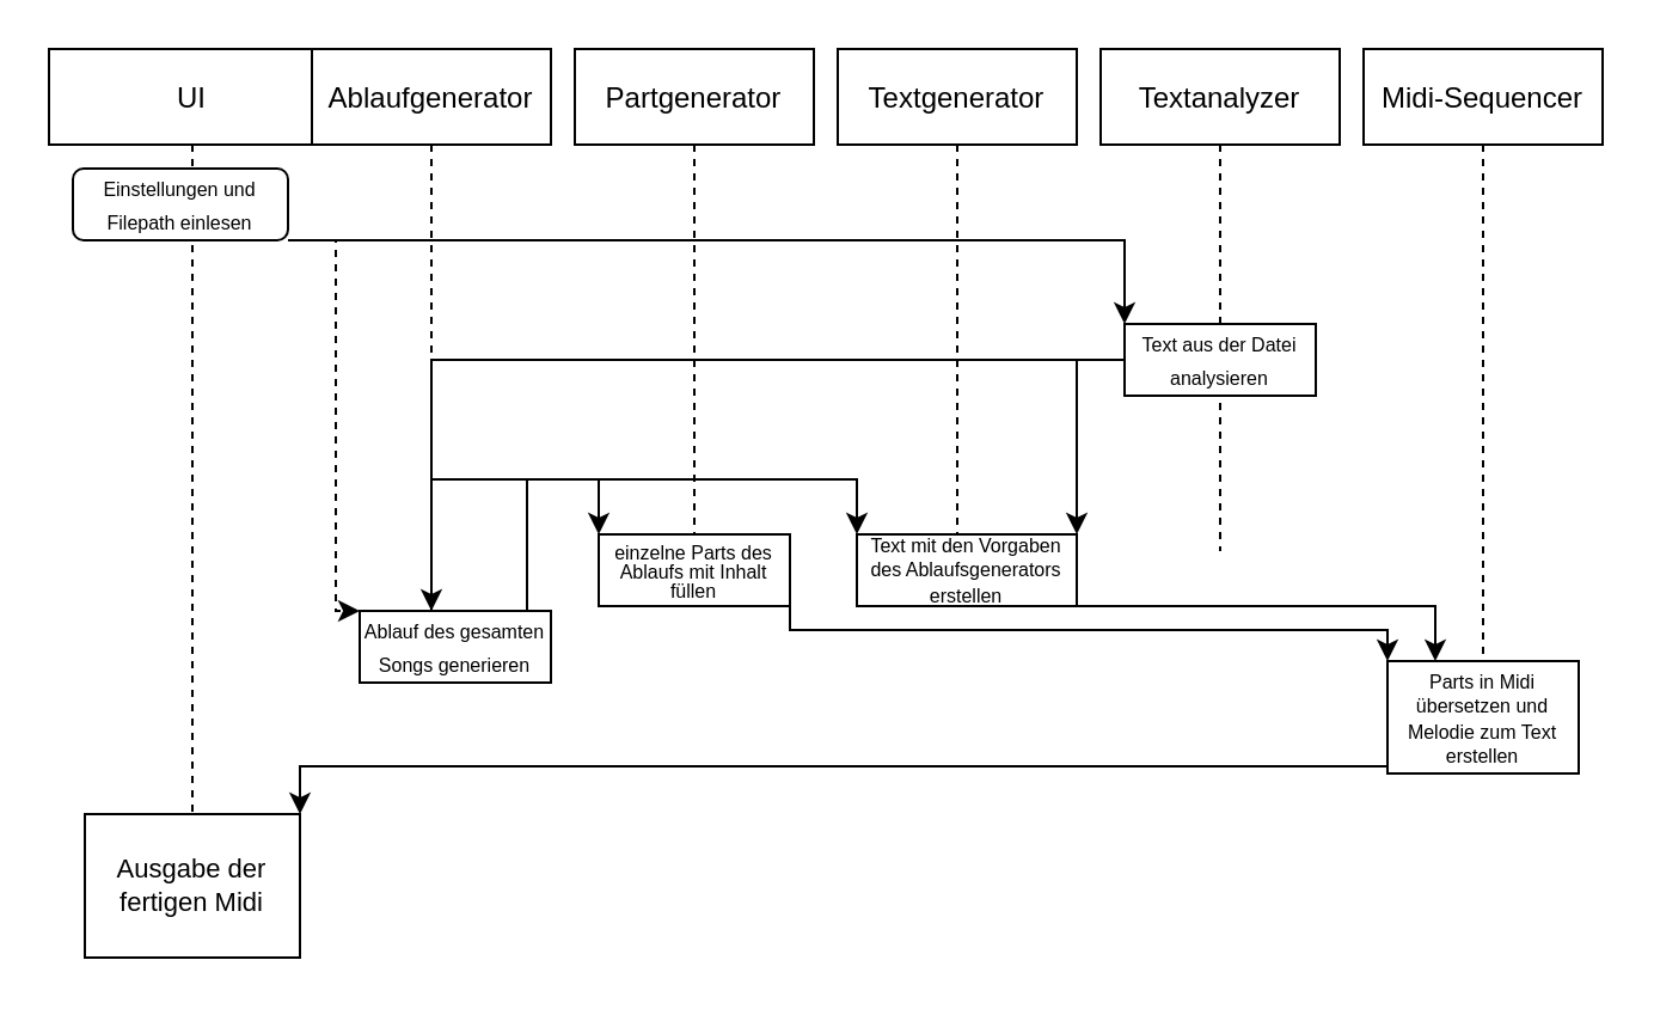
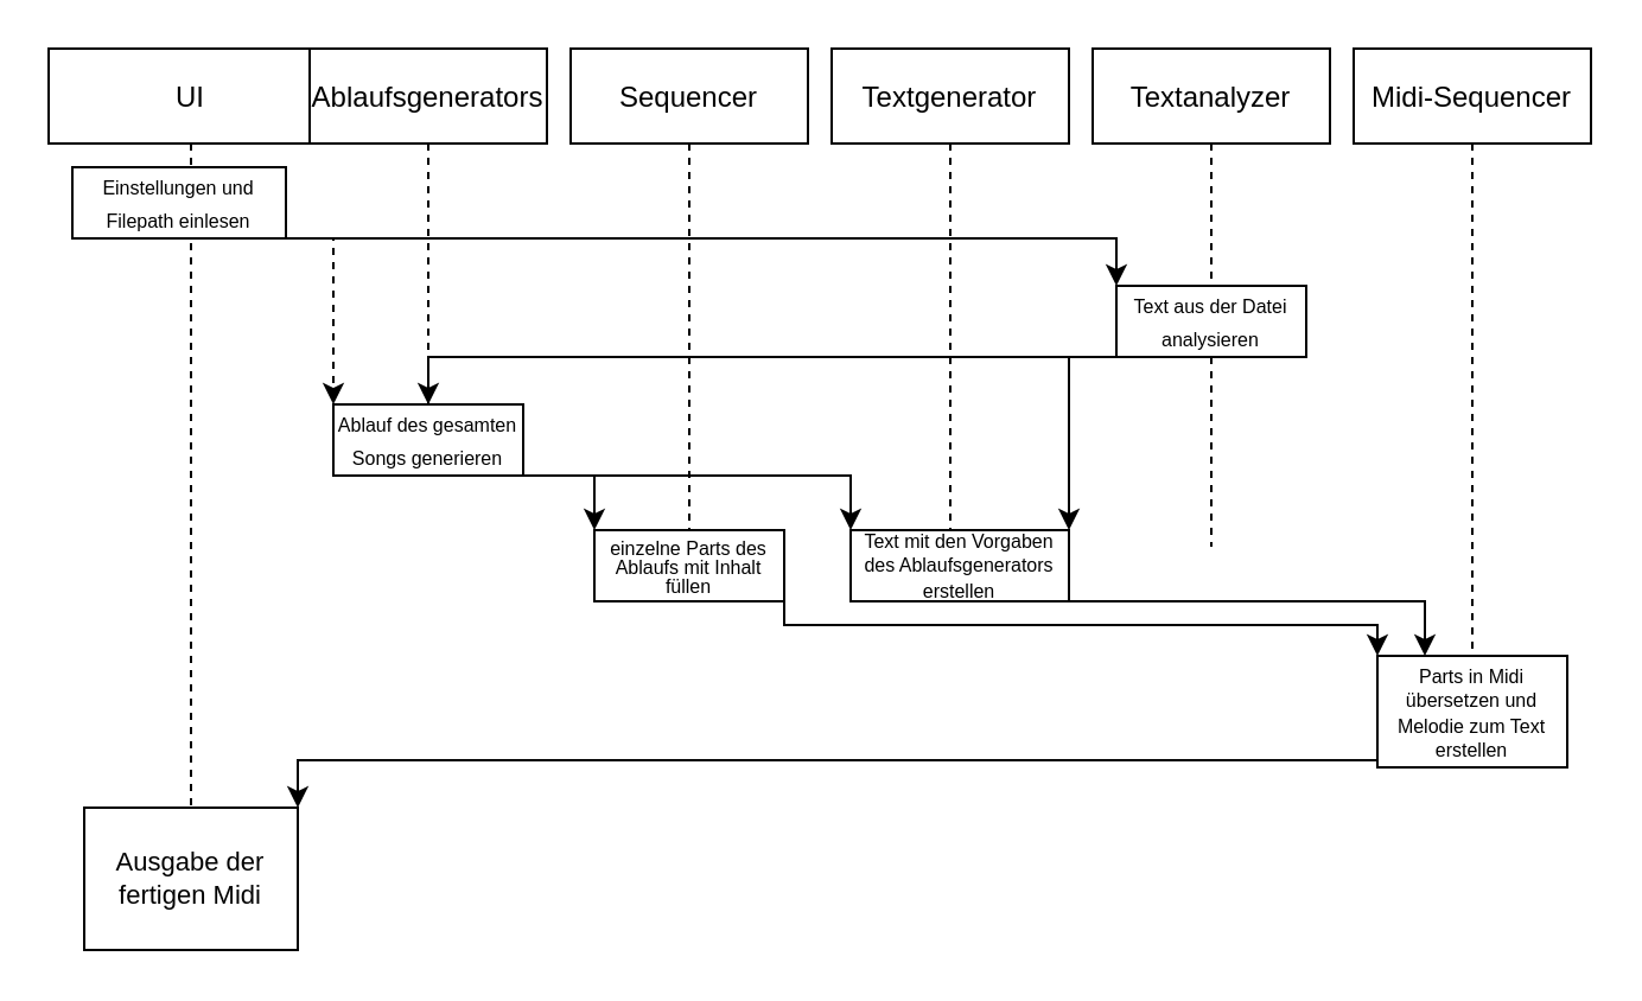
  <mxCell id="0" />
  <mxCell id="1" parent="0" />
  <mxCell id="2" value="UI" style="shape=umlLifeline;perimeter=lifelinePerimeter;container=1;collapsible=0;recursiveResize=0;rounded=0;shadow=0;strokeWidth=1;" parent="1" vertex="1"><mxGeometry x="20" y="20" width="120" height="340" as="geometry" /></mxCell>
- <mxCell id="3" value="&lt;p style=&quot;line-height: 100%;&quot;&gt;&lt;font style=&quot;font-size: 8px;&quot;&gt;Einstellungen und Filepath einlesen&lt;font style=&quot;font-size: 8px;&quot;&gt;&lt;br&gt;&lt;/font&gt;&lt;/font&gt;&lt;/p&gt;" style="whiteSpace=wrap;html=1;strokeWidth=1;rounded=1;" parent="2" vertex="1"><mxGeometry x="10" y="50" width="90" height="30" as="geometry" /></mxCell>
+ <mxCell id="3" value="&lt;p style=&quot;line-height: 100%;&quot;&gt;&lt;font style=&quot;font-size: 8px;&quot;&gt;Einstellungen und Filepath einlesen&lt;font style=&quot;font-size: 8px;&quot;&gt;&lt;br&gt;&lt;/font&gt;&lt;/font&gt;&lt;/p&gt;" style="rounded=0;whiteSpace=wrap;html=1;strokeWidth=1;" parent="2" vertex="1"><mxGeometry x="10" y="50" width="90" height="30" as="geometry" /></mxCell>
  <mxCell id="4" value="&lt;font style=&quot;font-size: 11px;&quot;&gt;Ausgabe der fertigen Midi&lt;br&gt;&lt;/font&gt;" style="rounded=0;whiteSpace=wrap;html=1;strokeWidth=1;fontSize=8;" parent="2" vertex="1"><mxGeometry x="15" y="320" width="90" height="60" as="geometry" /></mxCell>
- <mxCell id="5" value="Ablaufgenerator" style="shape=umlLifeline;perimeter=lifelinePerimeter;container=1;collapsible=0;recursiveResize=0;rounded=0;shadow=0;strokeWidth=1;" parent="1" vertex="1"><mxGeometry x="130" y="20" width="100" height="150" as="geometry" /></mxCell>
- <mxCell id="6" value="Partgenerator" style="shape=umlLifeline;perimeter=lifelinePerimeter;container=1;collapsible=0;recursiveResize=0;rounded=0;shadow=0;strokeWidth=1;" parent="1" vertex="1"><mxGeometry x="240" y="20" width="100" height="210" as="geometry" /></mxCell>
+ <mxCell id="5" value="Ablaufsgenerators" style="shape=umlLifeline;perimeter=lifelinePerimeter;container=1;collapsible=0;recursiveResize=0;rounded=0;shadow=0;strokeWidth=1;" parent="1" vertex="1"><mxGeometry x="130" y="20" width="100" height="150" as="geometry" /></mxCell>
+ <mxCell id="6" value="Sequencer" style="shape=umlLifeline;perimeter=lifelinePerimeter;container=1;collapsible=0;recursiveResize=0;rounded=0;shadow=0;strokeWidth=1;" parent="1" vertex="1"><mxGeometry x="240" y="20" width="100" height="210" as="geometry" /></mxCell>
  <mxCell id="7" value="&lt;p style=&quot;line-height: 50%;&quot;&gt;&lt;font style=&quot;font-size: 8px;&quot;&gt;einzelne Parts des Ablaufs mit Inhalt füllen&lt;br&gt;&lt;/font&gt;&lt;/p&gt;" style="rounded=0;whiteSpace=wrap;html=1;" parent="6" vertex="1"><mxGeometry x="10" y="203" width="80" height="30" as="geometry" /></mxCell>
  <mxCell id="8" value="Textgenerator" style="shape=umlLifeline;perimeter=lifelinePerimeter;container=1;collapsible=0;recursiveResize=0;rounded=0;shadow=0;strokeWidth=1;" parent="1" vertex="1"><mxGeometry x="350" y="20" width="100" height="233" as="geometry" /></mxCell>
  <mxCell id="9" value="&lt;p style=&quot;line-height: 70%;&quot;&gt;&lt;font style=&quot;font-size: 8px;&quot;&gt;Text mit den Vorgaben des Ablaufsgenerators erstellen&lt;br&gt;&lt;/font&gt;&lt;/p&gt;" style="rounded=0;whiteSpace=wrap;html=1;" parent="8" vertex="1"><mxGeometry x="8" y="203" width="92" height="30" as="geometry" /></mxCell>
  <mxCell id="10" value="Textanalyzer" style="shape=umlLifeline;perimeter=lifelinePerimeter;container=1;collapsible=0;recursiveResize=0;rounded=0;shadow=0;strokeWidth=1;" parent="1" vertex="1"><mxGeometry x="460" y="20" width="100" height="210" as="geometry" /></mxCell>
- <mxCell id="11" value="&lt;p style=&quot;line-height: 100%;&quot;&gt;&lt;font style=&quot;font-size: 8px;&quot;&gt;Text aus der Datei analysieren&lt;br&gt;&lt;/font&gt;&lt;/p&gt;" style="rounded=0;whiteSpace=wrap;html=1;" parent="10" vertex="1"><mxGeometry x="10" y="115" width="80" height="30" as="geometry" /></mxCell>
+ <mxCell id="11" value="&lt;p style=&quot;line-height: 100%;&quot;&gt;&lt;font style=&quot;font-size: 8px;&quot;&gt;Text aus der Datei analysieren&lt;br&gt;&lt;/font&gt;&lt;/p&gt;" style="rounded=0;whiteSpace=wrap;html=1;" parent="10" vertex="1"><mxGeometry x="10" y="100" width="80" height="30" as="geometry" /></mxCell>
  <mxCell id="12" value="Midi-Sequencer" style="shape=umlLifeline;perimeter=lifelinePerimeter;container=1;collapsible=0;recursiveResize=0;rounded=0;shadow=0;strokeWidth=1;" parent="1" vertex="1"><mxGeometry x="570" y="20" width="100" height="300" as="geometry" /></mxCell>
  <mxCell id="13" value="&lt;p style=&quot;line-height: 70%;&quot;&gt;&lt;font style=&quot;font-size: 8px;&quot;&gt;Parts in Midi übersetzen und Melodie zum Text erstellen&lt;br&gt;&lt;/font&gt;&lt;/p&gt;" style="rounded=0;whiteSpace=wrap;html=1;" parent="12" vertex="1"><mxGeometry x="10" y="256" width="80" height="47" as="geometry" /></mxCell>
  <mxCell id="14" style="edgeStyle=orthogonalEdgeStyle;rounded=0;orthogonalLoop=1;jettySize=auto;html=1;entryX=0;entryY=0;entryDx=0;entryDy=0;exitX=1;exitY=1;exitDx=0;exitDy=0;dashed=1;" parent="1" source="3" target="22" edge="1"><mxGeometry relative="1" as="geometry"><Array as="points"><mxPoint x="140" y="100" /></Array></mxGeometry></mxCell>
  <mxCell id="15" style="edgeStyle=orthogonalEdgeStyle;rounded=0;orthogonalLoop=1;jettySize=auto;html=1;entryX=0;entryY=0;entryDx=0;entryDy=0;exitX=1;exitY=1;exitDx=0;exitDy=0;" parent="1" source="22" target="7" edge="1"><mxGeometry relative="1" as="geometry"><Array as="points"><mxPoint x="220" y="200" /><mxPoint x="250" y="200" /></Array></mxGeometry></mxCell>
  <mxCell id="16" style="edgeStyle=orthogonalEdgeStyle;rounded=0;orthogonalLoop=1;jettySize=auto;html=1;entryX=0;entryY=0;entryDx=0;entryDy=0;" parent="1" source="22" target="9" edge="1"><mxGeometry relative="1" as="geometry"><Array as="points"><mxPoint x="180" y="200" /><mxPoint x="358" y="200" /></Array></mxGeometry></mxCell>
  <mxCell id="17" style="edgeStyle=orthogonalEdgeStyle;rounded=0;orthogonalLoop=1;jettySize=auto;html=1;entryX=0;entryY=0;entryDx=0;entryDy=0;" parent="1" source="3" target="11" edge="1"><mxGeometry relative="1" as="geometry"><Array as="points"><mxPoint x="290" y="100" /><mxPoint x="290" y="100" /></Array></mxGeometry></mxCell>
  <mxCell id="18" style="edgeStyle=orthogonalEdgeStyle;rounded=0;orthogonalLoop=1;jettySize=auto;html=1;entryX=1;entryY=0;entryDx=0;entryDy=0;" parent="1" source="11" target="9" edge="1"><mxGeometry relative="1" as="geometry"><Array as="points"><mxPoint x="450" y="150" /></Array></mxGeometry></mxCell>
  <mxCell id="19" style="edgeStyle=orthogonalEdgeStyle;rounded=0;orthogonalLoop=1;jettySize=auto;html=1;entryX=0;entryY=0;entryDx=0;entryDy=0;exitX=1;exitY=1;exitDx=0;exitDy=0;" parent="1" source="7" target="13" edge="1"><mxGeometry relative="1" as="geometry"><Array as="points"><mxPoint x="330" y="263" /><mxPoint x="580" y="263" /></Array></mxGeometry></mxCell>
  <mxCell id="20" style="edgeStyle=orthogonalEdgeStyle;rounded=0;orthogonalLoop=1;jettySize=auto;html=1;entryX=0.25;entryY=0;entryDx=0;entryDy=0;" parent="1" source="9" target="13" edge="1"><mxGeometry relative="1" as="geometry"><Array as="points"><mxPoint x="600" y="253" /></Array></mxGeometry></mxCell>
  <mxCell id="21" style="edgeStyle=orthogonalEdgeStyle;rounded=0;orthogonalLoop=1;jettySize=auto;html=1;entryX=1;entryY=0;entryDx=0;entryDy=0;fontSize=8;" parent="1" source="13" target="4" edge="1"><mxGeometry relative="1" as="geometry"><Array as="points"><mxPoint x="125" y="320" /></Array></mxGeometry></mxCell>
- <mxCell id="22" value="&lt;p style=&quot;line-height: 100%;&quot;&gt;&lt;font style=&quot;font-size: 8px;&quot;&gt;Ablauf des gesamten Songs generieren&lt;br&gt;&lt;/font&gt;&lt;/p&gt;" style="rounded=0;whiteSpace=wrap;html=1;" parent="1" vertex="1"><mxGeometry x="150" y="255" width="80" height="30" as="geometry" /></mxCell>
+ <mxCell id="22" value="&lt;p style=&quot;line-height: 100%;&quot;&gt;&lt;font style=&quot;font-size: 8px;&quot;&gt;Ablauf des gesamten Songs generieren&lt;br&gt;&lt;/font&gt;&lt;/p&gt;" style="rounded=0;whiteSpace=wrap;html=1;" parent="1" vertex="1"><mxGeometry x="140" y="170" width="80" height="30" as="geometry" /></mxCell>
  <mxCell id="23" style="edgeStyle=orthogonalEdgeStyle;rounded=0;orthogonalLoop=1;jettySize=auto;html=1;" edge="1" parent="1" source="11" target="22"><mxGeometry relative="1" as="geometry"><Array as="points"><mxPoint x="180" y="150" /></Array></mxGeometry></mxCell>
